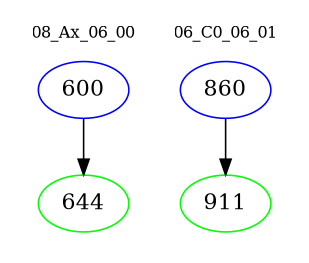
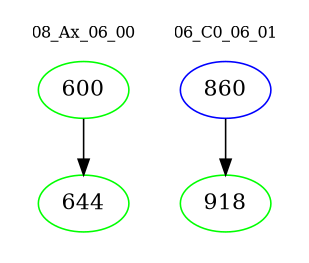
  digraph {
    node [color=blue]
    edge [color=black]
-   n1 [label=600]
+   n1 [color=green label=600]
    n2 [color=green label=644]
    n3 [label=860]
-   n4 [color=green label=911]
+   n4 [color=green label=918]
    subgraph cluster_1 {
      color=white
      fontsize=10
      label="08_Ax_06_00"
      n1
      n2
    }
    subgraph cluster_2 {
      color=white
      fontsize=10
      label="06_C0_06_01"
      n3
      n4
    }
    n1 -> n2
    n3 -> n4
  }
